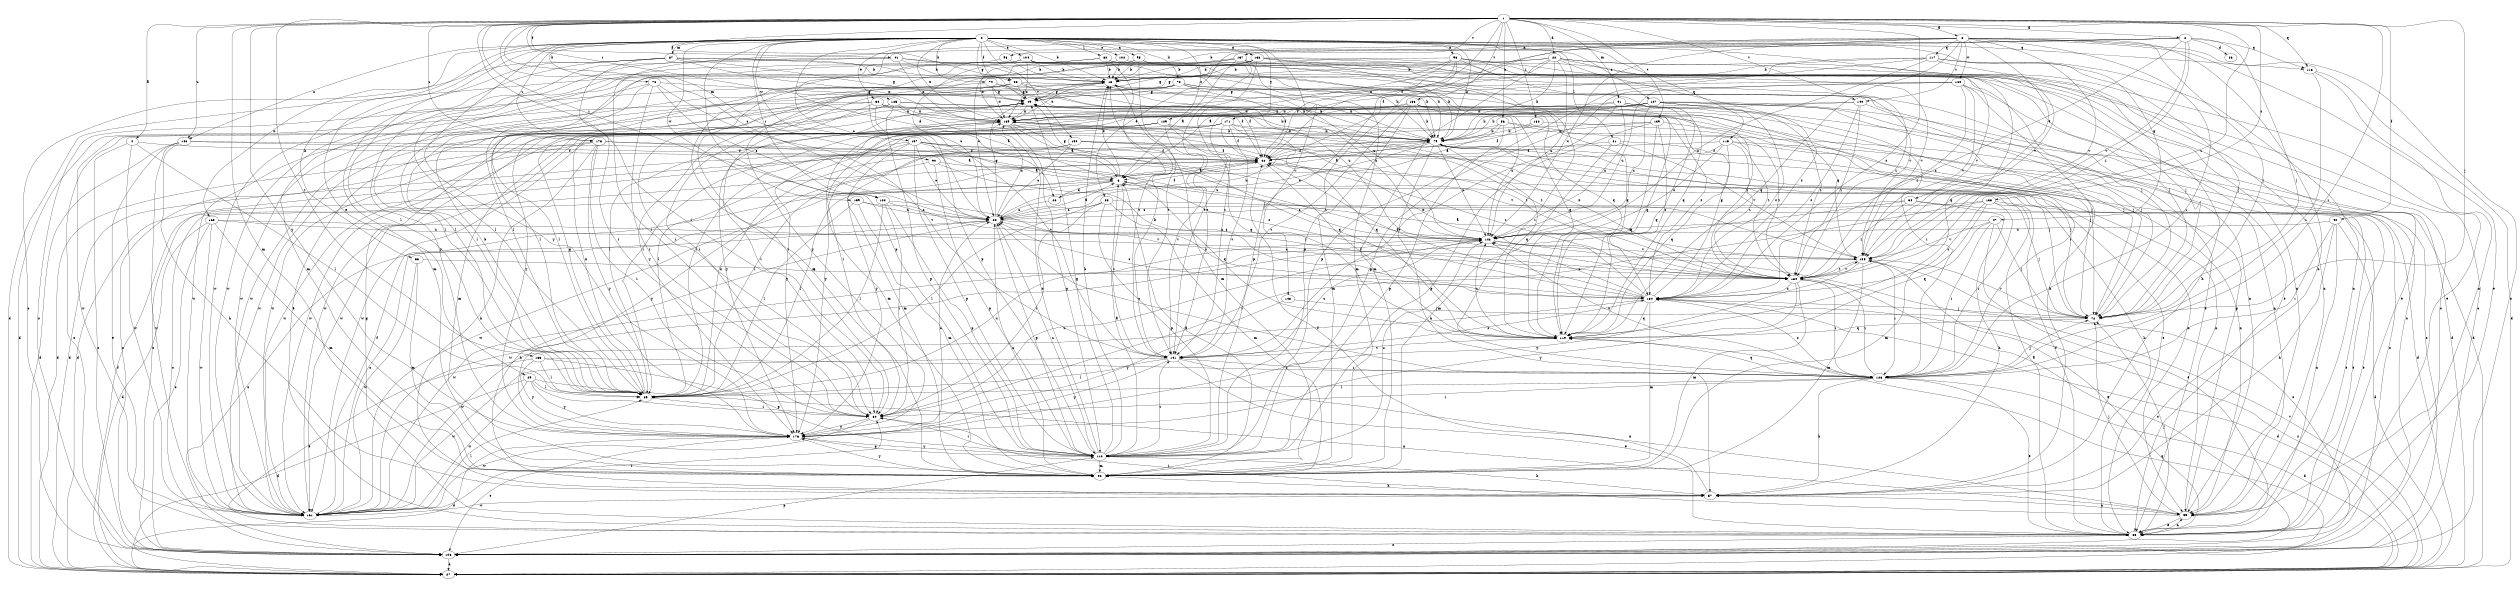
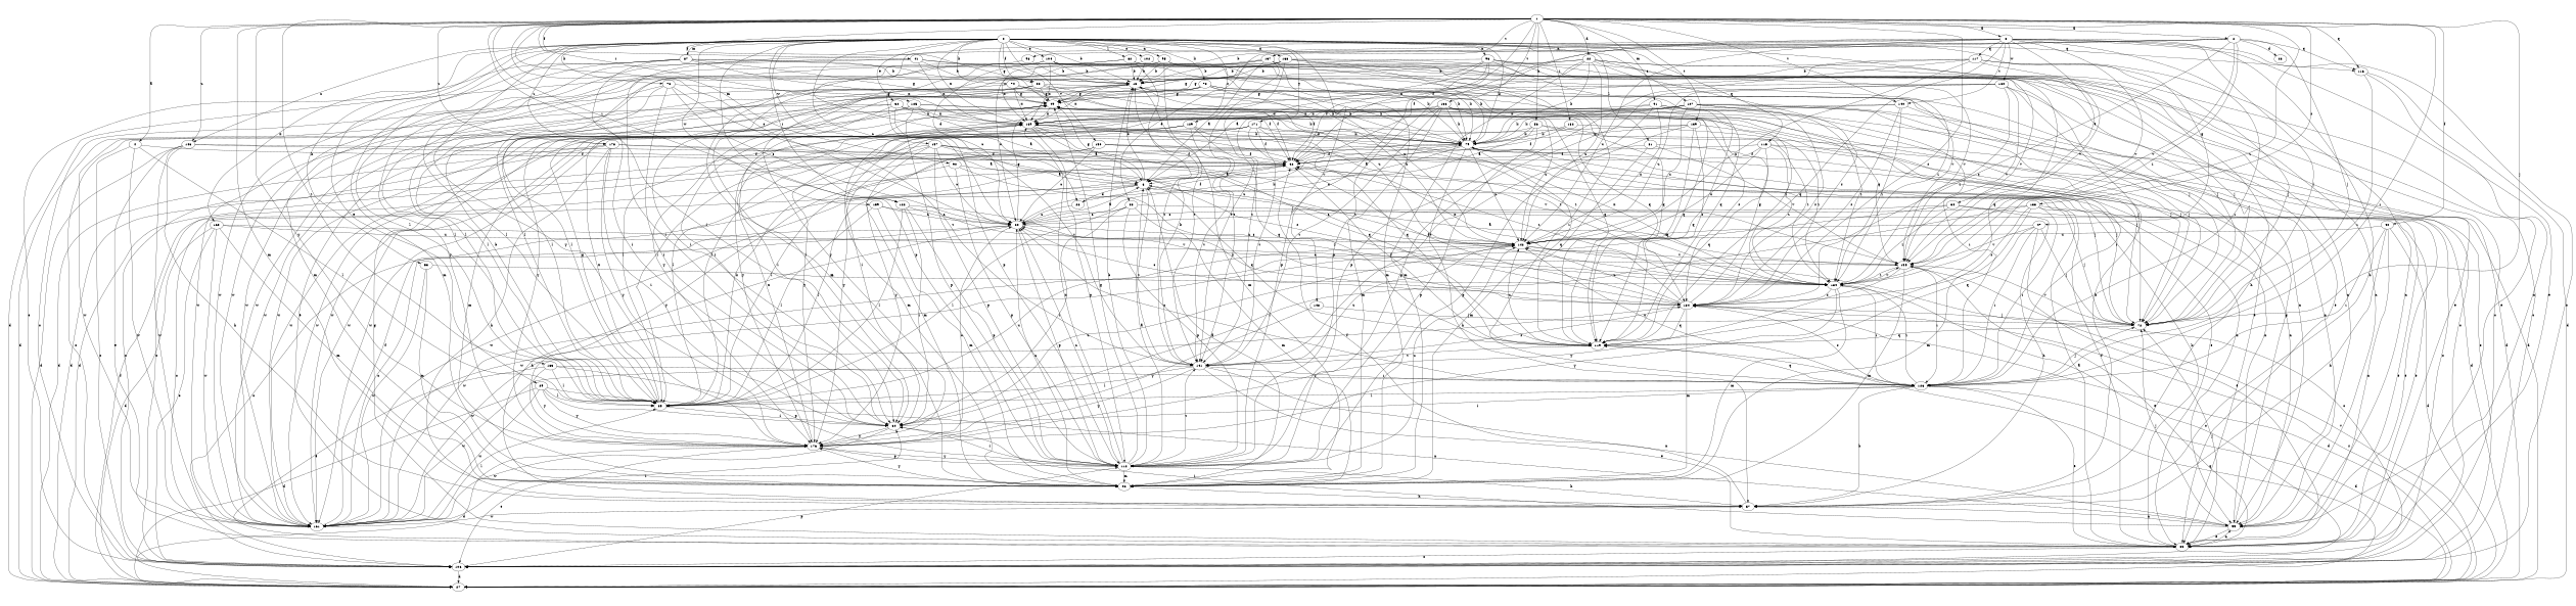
  strict digraph {
    0
    13
    20
    29
    32
    38
    47
    49
    53
    74
    76
    78
    79
    81
    82
    85
    87
    95
    96
    102
    104
    112
    115
    116
    122
    127
    129
    146
    148
    150
    155
    157
    159
    163
    168
    169
    171
    176
    178
    92
    35
    119
    57
    106
    n45 [label=142]
    6
    64
    161
    99
    27
    72
    141
    42
    126
    184
    134
    1
    2
    3
    4
    22
    40
    41
    56
    90
    91
    125
    133
    136
    n70 [label=137]
    139
    140
    182
    183
    23
    33
    98
    26
    34
    117
    160
    0 -> 13 [label=b]
    0 -> 20 [label=c]
    0 -> 29 [label=e]
    0 -> 32 [label=e]
    0 -> 38 [label=f]
    0 -> 47 [label=g]
    0 -> 49 [label=g]
    0 -> 53 [label=h]
    0 -> 74 [label=k]
    0 -> 76 [label=k]
    0 -> 78 [label=k]
    0 -> 79 [label=k]
    0 -> 81 [label=l]
    0 -> 82 [label=l]
    0 -> 85 [label=l]
    0 -> 87 [label=m]
    0 -> 95 [label=n]
    0 -> 96 [label=n]
    0 -> 102 [label=o]
    0 -> 104 [label=o]
    0 -> 112 [label=p]
    0 -> 115 [label=q]
    0 -> 116 [label=q]
    0 -> 122 [label=r]
    0 -> 127 [label=s]
    0 -> 129 [label=s]
    0 -> 146 [label=u]
    0 -> 148 [label=v]
    0 -> 150 [label=v]
    0 -> 155 [label=v]
    0 -> 157 [label=w]
    0 -> 159 [label=w]
    0 -> 163 [label=x]
    0 -> 168 [label=x]
    0 -> 169 [label=x]
    0 -> 171 [label=y]
    0 -> 176 [label=y]
    0 -> 178 [label=z]
    13 -> 49 [label=g]
    13 -> 85 [label=l]
    13 -> 169 [label=x]
    13 -> 176 [label=y]
    13 -> 92 [label=m]
    13 -> 35 [label=e]
    13 -> 119 [label=q]
    20 -> 49 [label=g]
    20 -> 79 [label=k]
    20 -> 112 [label=p]
    20 -> 57 [label=h]
    20 -> 106 [label=o]
    20 -> n45 [label=u]
    20 -> 6 [label=a]
    29 -> 85 [label=l]
    29 -> 176 [label=y]
    29 -> 64 [label=i]
    29 -> 161 [label=w]
    29 -> 99 [label=n]
    29 -> 27 [label=d]
    32 -> 79 [label=k]
    32 -> 169 [label=x]
    32 -> 64 [label=i]
    32 -> 161 [label=w]
    32 -> 27 [label=d]
    32 -> 72 [label=j]
    32 -> 141 [label=t]
    38 -> 49 [label=g]
    38 -> 79 [label=k]
    38 -> 85 [label=l]
    38 -> n45 [label=u]
    38 -> 64 [label=i]
    38 -> 161 [label=w]
    38 -> 42 [label=f]
    47 -> 155 [label=v]
    47 -> 35 [label=e]
    47 -> 119 [label=q]
    47 -> n45 [label=u]
    47 -> 72 [label=j]
    47 -> 126 [label=r]
    49 -> 169 [label=x]
    49 -> 176 [label=y]
    49 -> 161 [label=w]
    53 -> 92 [label=m]
    53 -> 161 [label=w]
    53 -> 184 [label=z]
    74 -> 49 [label=g]
    74 -> 169 [label=x]
    74 -> 106 [label=o]
    74 -> n45 [label=u]
    74 -> 42 [label=f]
    76 -> 20 [label=s]
    76 -> 49 [label=g]
    76 -> 85 [label=l]
    76 -> 64 [label=i]
    76 -> 161 [label=w]
    76 -> 141 [label=t]
    78 -> 49 [label=g]
    78 -> 79 [label=k]
    78 -> 35 [label=e]
    78 -> 119 [label=q]
    78 -> 64 [label=i]
    78 -> 161 [label=w]
    78 -> 99 [label=n]
    78 -> 42 [label=f]
    79 -> 13 [label=b]
    79 -> 20 [label=c]
    79 -> 35 [label=e]
    79 -> 119 [label=q]
    79 -> 57 [label=h]
    79 -> n45 [label=u]
    79 -> 6 [label=a]
    79 -> 99 [label=n]
    79 -> 27 [label=d]
    79 -> 42 [label=f]
    81 -> 155 [label=v]
    81 -> 92 [label=m]
    81 -> 99 [label=n]
    81 -> 42 [label=f]
    82 -> 13 [label=b]
    82 -> 20 [label=c]
    82 -> 79 [label=k]
    82 -> 169 [label=x]
    82 -> 99 [label=n]
    82 -> 141 [label=t]
    85 -> 13 [label=b]
    85 -> 49 [label=g]
    85 -> 79 [label=k]
    85 -> 169 [label=x]
    85 -> n45 [label=u]
    85 -> 64 [label=i]
    87 -> 13 [label=b]
    87 -> 49 [label=g]
    87 -> 169 [label=x]
    87 -> 92 [label=m]
    87 -> 119 [label=q]
    87 -> 106 [label=o]
    87 -> 64 [label=i]
    87 -> 161 [label=w]
    95 -> 13 [label=b]
    95 -> 20 [label=c]
    95 -> 79 [label=k]
    95 -> 27 [label=d]
    95 -> 141 [label=t]
    95 -> 126 [label=r]
    96 -> 13 [label=b]
    96 -> 49 [label=g]
    96 -> 112 [label=p]
    96 -> 35 [label=e]
    96 -> 119 [label=q]
    96 -> 106 [label=o]
    96 -> 6 [label=a]
    96 -> 72 [label=j]
    96 -> 42 [label=f]
    102 -> 13 [label=b]
    102 -> 85 [label=l]
    102 -> 106 [label=o]
    104 -> 13 [label=b]
    104 -> 112 [label=p]
    104 -> 155 [label=v]
    104 -> 169 [label=x]
    104 -> 92 [label=m]
    104 -> 119 [label=q]
    104 -> 72 [label=j]
    112 -> 13 [label=b]
    112 -> 20 [label=c]
    112 -> 49 [label=g]
    112 -> 169 [label=x]
    112 -> 176 [label=y]
    112 -> 92 [label=m]
    112 -> 57 [label=h]
    112 -> n45 [label=u]
    112 -> 6 [label=a]
    112 -> 64 [label=i]
    112 -> 141 [label=t]
    115 -> 85 [label=l]
    115 -> 119 [label=q]
    115 -> 106 [label=o]
    115 -> n45 [label=u]
    115 -> 72 [label=j]
    115 -> 42 [label=f]
    115 -> 184 [label=z]
    116 -> 99 [label=n]
    116 -> 27 [label=d]
    116 -> 126 [label=r]
    122 -> 20 [label=c]
    122 -> 85 [label=l]
    122 -> 112 [label=p]
    122 -> 64 [label=i]
    122 -> 134 [label=s]
    127 -> 79 [label=k]
    127 -> 85 [label=l]
    127 -> 169 [label=x]
    127 -> n45 [label=u]
    127 -> 161 [label=w]
    127 -> 99 [label=n]
    127 -> 27 [label=d]
    127 -> 72 [label=j]
    127 -> 126 [label=r]
    127 -> 134 [label=s]
    129 -> 79 [label=k]
    129 -> 176 [label=y]
    129 -> 92 [label=m]
    129 -> 119 [label=q]
    129 -> 161 [label=w]
    129 -> 141 [label=t]
    129 -> 184 [label=z]
    146 -> 35 [label=e]
    146 -> 57 [label=h]
    146 -> 161 [label=w]
    146 -> 27 [label=d]
    146 -> 42 [label=f]
    146 -> 134 [label=s]
    148 -> 176 [label=y]
    148 -> 72 [label=j]
    150 -> 20 [label=c]
    150 -> 176 [label=y]
    150 -> 99 [label=n]
    150 -> 27 [label=d]
    150 -> 72 [label=j]
    150 -> 42 [label=f]
    155 -> 49 [label=g]
    155 -> 176 [label=y]
    155 -> 92 [label=m]
    155 -> 35 [label=e]
    155 -> 6 [label=a]
    155 -> 126 [label=r]
    155 -> 184 [label=z]
    157 -> 20 [label=c]
    157 -> 112 [label=p]
    157 -> 155 [label=v]
    157 -> 92 [label=m]
    157 -> 106 [label=o]
    157 -> n45 [label=u]
    157 -> 27 [label=d]
    157 -> 42 [label=f]
    157 -> 184 [label=z]
    159 -> 20 [label=c]
    159 -> 85 [label=l]
    159 -> 92 [label=m]
    159 -> 184 [label=z]
    163 -> 155 [label=v]
    163 -> 92 [label=m]
    163 -> 106 [label=o]
    163 -> n45 [label=u]
    163 -> 161 [label=w]
    163 -> 27 [label=d]
    168 -> 13 [label=b]
    168 -> 49 [label=g]
    168 -> 79 [label=k]
    168 -> 85 [label=l]
    168 -> 155 [label=v]
    168 -> 35 [label=e]
    168 -> 161 [label=w]
    168 -> 72 [label=j]
    168 -> 141 [label=t]
    169 -> 79 [label=k]
    169 -> 112 [label=p]
    169 -> 92 [label=m]
    169 -> 119 [label=q]
    169 -> 6 [label=a]
    169 -> 161 [label=w]
    171 -> 79 [label=k]
    171 -> 176 [label=y]
    171 -> 119 [label=q]
    171 -> 106 [label=o]
    171 -> 161 [label=w]
    171 -> 141 [label=t]
    171 -> 42 [label=f]
    171 -> 184 [label=z]
    176 -> 20 [label=c]
    176 -> 112 [label=p]
-   20 -> 169 [label=x]
+   176 -> 169 [label=x]
    176 -> 106 [label=o]
    176 -> 27 [label=d]
    178 -> 176 [label=y]
    178 -> 57 [label=h]
    178 -> 106 [label=o]
    178 -> 6 [label=a]
    178 -> 64 [label=i]
    178 -> 27 [label=d]
    178 -> 42 [label=f]
    92 -> 20 [label=c]
    92 -> 176 [label=y]
    92 -> 57 [label=h]
    92 -> 6 [label=a]
    35 -> 49 [label=g]
    35 -> 79 [label=k]
    35 -> 106 [label=o]
    35 -> 6 [label=a]
    35 -> 99 [label=n]
    35 -> 72 [label=j]
    35 -> 42 [label=f]
    119 -> n45 [label=u]
    119 -> 141 [label=t]
    119 -> 42 [label=f]
    57 -> 161 [label=w]
    57 -> 99 [label=n]
    57 -> 42 [label=f]
    106 -> 112 [label=p]
    106 -> 27 [label=d]
    n45 -> 155 [label=v]
    n45 -> 106 [label=o]
    n45 -> 161 [label=w]
    6 -> 13 [label=b]
    6 -> 49 [label=g]
    6 -> 85 [label=l]
    6 -> 119 [label=q]
    6 -> 106 [label=o]
    6 -> 141 [label=t]
    6 -> 26 [label=d]
    64 -> 176 [label=y]
    64 -> n45 [label=u]
    64 -> 161 [label=w]
    161 -> 20 [label=c]
    161 -> 85 [label=l]
    161 -> 64 [label=i]
    161 -> 42 [label=f]
    99 -> 49 [label=g]
    99 -> 35 [label=e]
    99 -> 64 [label=i]
    99 -> 72 [label=j]
    27 -> 155 [label=v]
    27 -> 119 [label=q]
    27 -> 42 [label=f]
    27 -> 134 [label=s]
    72 -> 155 [label=v]
    72 -> 119 [label=q]
    141 -> 13 [label=b]
    141 -> 85 [label=l]
    141 -> 176 [label=y]
    141 -> 35 [label=e]
    141 -> n45 [label=u]
    141 -> 161 [label=w]
    141 -> 99 [label=n]
    141 -> 126 [label=r]
    141 -> 134 [label=s]
    42 -> 6 [label=a]
    42 -> 161 [label=w]
    42 -> 184 [label=z]
    126 -> 20 [label=c]
    126 -> 85 [label=l]
    126 -> 35 [label=e]
    126 -> 119 [label=q]
    126 -> 57 [label=h]
    126 -> n45 [label=u]
    126 -> 64 [label=i]
    126 -> 27 [label=d]
    126 -> 72 [label=j]
    126 -> 184 [label=z]
    126 -> 134 [label=s]
    184 -> 20 [label=c]
    184 -> 155 [label=v]
    184 -> 169 [label=x]
    184 -> 176 [label=y]
    184 -> 92 [label=m]
    184 -> 106 [label=o]
    184 -> 126 [label=r]
    184 -> 134 [label=s]
    134 -> 20 [label=c]
    134 -> 49 [label=g]
    134 -> 169 [label=x]
    134 -> 92 [label=m]
    134 -> 119 [label=q]
    134 -> n45 [label=u]
    134 -> 161 [label=w]
    134 -> 27 [label=d]
    134 -> 72 [label=j]
    134 -> 42 [label=f]
    1 -> 20 [label=c]
    1 -> 38 [label=f]
    1 -> 116 [label=q]
    1 -> 122 [label=r]
    1 -> 146 [label=u]
    1 -> 176 [label=y]
    1 -> 178 [label=z]
    1 -> 92 [label=m]
    1 -> 64 [label=i]
    1 -> 72 [label=j]
    1 -> 42 [label=f]
    1 -> 126 [label=r]
    1 -> 184 [label=z]
    1 -> 134 [label=s]
    1 -> 2 [label=a]
    1 -> 3 [label=a]
    1 -> 4 [label=a]
    1 -> 22 [label=d]
    1 -> 40 [label=f]
    1 -> 41 [label=f]
    1 -> 56 [label=h]
    1 -> 90 [label=m]
    1 -> 91 [label=m]
    1 -> 125 [label=r]
    1 -> 133 [label=s]
    1 -> 136 [label=t]
    1 -> n70 [label=t]
    1 -> 139 [label=t]
    1 -> 140 [label=t]
    1 -> 182 [label=z]
    1 -> 183 [label=z]
    2 -> 13 [label=b]
    2 -> 116 [label=q]
    2 -> 155 [label=v]
    2 -> 72 [label=j]
    2 -> 184 [label=z]
    2 -> 134 [label=s]
    2 -> 23 [label=d]
    2 -> 33 [label=e]
    2 -> 98 [label=n]
    3 -> 112 [label=p]
    3 -> 155 [label=v]
    3 -> 35 [label=e]
    3 -> 119 [label=q]
    3 -> 57 [label=h]
    3 -> 106 [label=o]
    3 -> n45 [label=u]
    3 -> 64 [label=i]
    3 -> 72 [label=j]
    3 -> 42 [label=f]
    3 -> 126 [label=r]
    3 -> 140 [label=t]
    3 -> 26 [label=d]
    3 -> 34 [label=e]
    3 -> 117 [label=q]
    3 -> 160 [label=w]
    4 -> 85 [label=l]
    4 -> 106 [label=o]
    4 -> 161 [label=w]
    4 -> 42 [label=f]
    22 -> 13 [label=b]
    22 -> 79 [label=k]
    22 -> 169 [label=x]
    22 -> 176 [label=y]
    22 -> 92 [label=m]
    22 -> 35 [label=e]
    22 -> 119 [label=q]
    22 -> n45 [label=u]
    22 -> 99 [label=n]
    22 -> 134 [label=s]
    40 -> 57 [label=h]
    40 -> n45 [label=u]
    40 -> 99 [label=n]
    40 -> 27 [label=d]
    40 -> 126 [label=r]
    41 -> 13 [label=b]
    41 -> 79 [label=k]
    41 -> 169 [label=x]
    41 -> 176 [label=y]
    41 -> 92 [label=m]
    41 -> n45 [label=u]
    56 -> 79 [label=k]
    56 -> 85 [label=l]
    56 -> 112 [label=p]
    56 -> 106 [label=o]
    56 -> 6 [label=a]
    56 -> 184 [label=z]
    90 -> 112 [label=p]
    90 -> 176 [label=y]
    90 -> 6 [label=a]
    90 -> 134 [label=s]
    91 -> 79 [label=k]
    91 -> 169 [label=x]
    91 -> 119 [label=q]
    91 -> n45 [label=u]
    91 -> 27 [label=d]
    91 -> 141 [label=t]
    91 -> 184 [label=z]
    125 -> 112 [label=p]
    125 -> 169 [label=x]
    125 -> 176 [label=y]
    125 -> 6 [label=a]
    125 -> 161 [label=w]
    125 -> 184 [label=z]
    125 -> 134 [label=s]
    133 -> 20 [label=c]
    133 -> 92 [label=m]
    133 -> 35 [label=e]
    133 -> 64 [label=i]
    133 -> 72 [label=j]
    133 -> 126 [label=r]
    133 -> 134 [label=s]
    136 -> 79 [label=k]
    136 -> 85 [label=l]
    136 -> 169 [label=x]
    136 -> 92 [label=m]
    136 -> n45 [label=u]
    136 -> 64 [label=i]
    136 -> 72 [label=j]
    136 -> 141 [label=t]
    136 -> 126 [label=r]
    n70 -> 13 [label=b]
    n70 -> 85 [label=l]
    n70 -> 155 [label=v]
    n70 -> 92 [label=m]
    n70 -> 6 [label=a]
    n70 -> 64 [label=i]
    n70 -> 141 [label=t]
    n70 -> 184 [label=z]
    139 -> 79 [label=k]
    139 -> 112 [label=p]
    139 -> 119 [label=q]
    139 -> 161 [label=w]
    139 -> 72 [label=j]
    139 -> 134 [label=s]
    140 -> 85 [label=l]
    140 -> 169 [label=x]
    140 -> 72 [label=j]
    140 -> 184 [label=z]
    140 -> 134 [label=s]
    182 -> 79 [label=k]
    182 -> 42 [label=f]
    182 -> 184 [label=z]
    183 -> 85 [label=l]
    183 -> 112 [label=p]
    183 -> 176 [label=y]
    183 -> 35 [label=e]
    183 -> 126 [label=r]
    33 -> 20 [label=c]
    33 -> 85 [label=l]
    33 -> 112 [label=p]
    33 -> 92 [label=m]
    33 -> 35 [label=e]
    33 -> 64 [label=i]
    98 -> 13 [label=b]
    98 -> 85 [label=l]
    26 -> 20 [label=c]
    26 -> 42 [label=f]
    34 -> 20 [label=c]
    34 -> 35 [label=e]
    34 -> 57 [label=h]
    34 -> 161 [label=w]
    34 -> 184 [label=z]
    117 -> 13 [label=b]
    117 -> 112 [label=p]
    117 -> 57 [label=h]
    117 -> n45 [label=u]
    117 -> 99 [label=n]
    117 -> 72 [label=j]
    117 -> 141 [label=t]
    160 -> 49 [label=g]
    160 -> 112 [label=p]
    160 -> 155 [label=v]
    160 -> 57 [label=h]
    160 -> 106 [label=o]
    160 -> n45 [label=u]
    160 -> 184 [label=z]
  }
